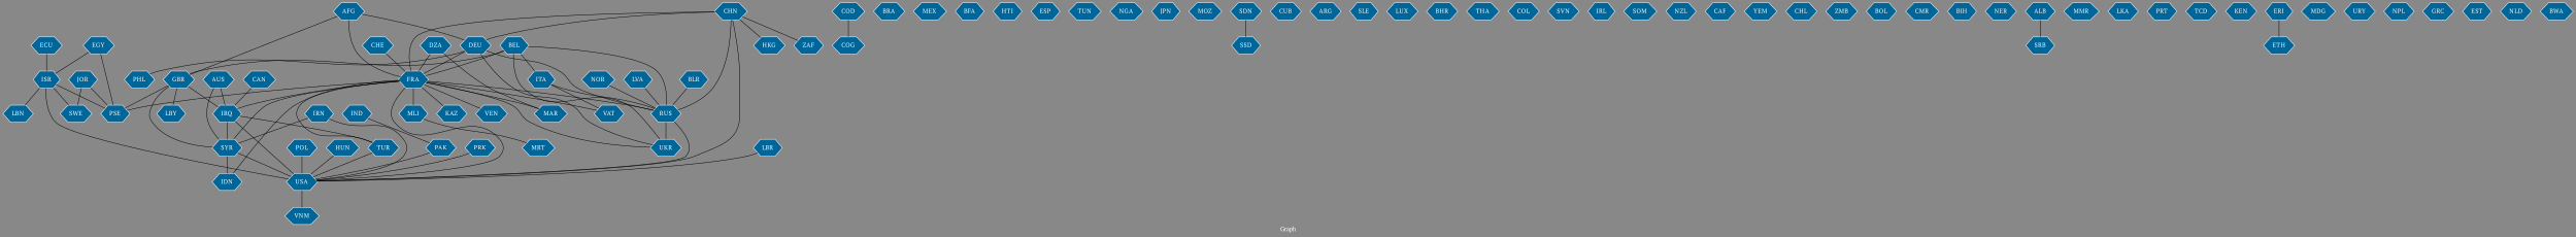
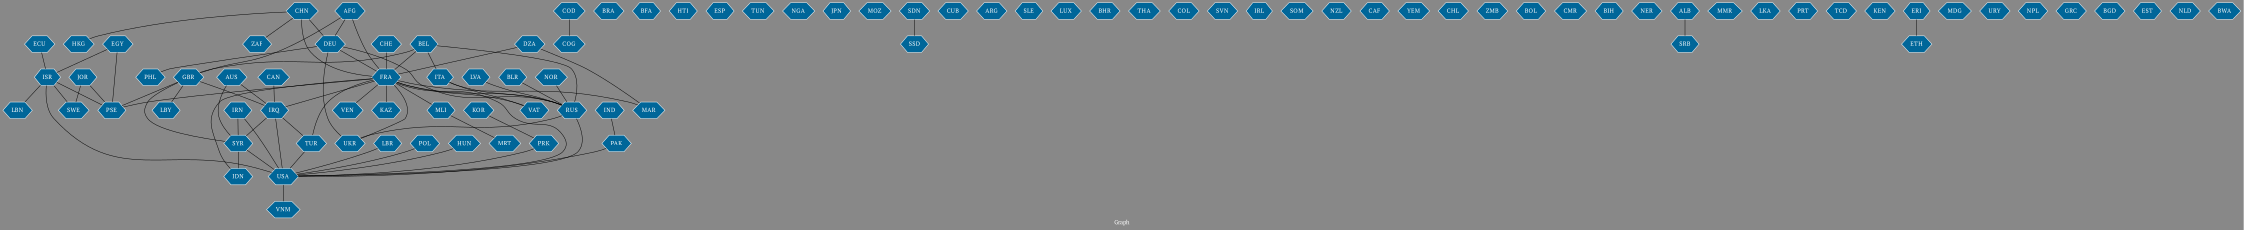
  graph {
    bgcolor="#888888"
    fontcolor=white
    fontname="PT Serif"
    fontsize=12
    label="Graph"
    node [color=white fillcolor="#006699" fontcolor=white fontname="PT Serif" shape=hexagon style=filled]
    edge [arrowhead=open color=black fontcolor=white fontname="PT Serif" fontsize=12 weight=1]
    n1 [label=EGY]
    n2 [label=ISR]
    n3 [label=PSE]
    n4 [label=USA]
    n5 [label=SWE]
    n6 [label=LBN]
    n7 [label=DEU]
    n8 [label=FRA]
    n9 [label=RUS]
    n10 [label=UKR]
    n11 [label=PHL]
    n12 [label=TUR]
    n13 [label=IDN]
    n14 [label=SYR]
    n15 [label=IRQ]
    n16 [label=MLI]
    n17 [label=VAT]
    n18 [label=MAR]
    n19 [label=VEN]
    n20 [label=KAZ]
    n21 [label=VNM]
    n22 [label=MRT]
    n23 [label=COD]
    n24 [label=COG]
    n25 [label=BRA]
-   n26 [label=MEX]
    n27 [label=BFA]
    n28 [label=HTI]
    n29 [label=CHN]
    n30 [label=ZAF]
    n31 [label=HKG]
    n32 [label=ITA]
    n33 [label=ESP]
    n34 [label=TUN]
+   n35 [label=KOR]
    n36 [label=PRK]
    n37 [label=LBR]
    n38 [label=AUS]
    n39 [label=NGA]
    n40 [label=JPN]
    n41 [label=MOZ]
    n42 [label=POL]
    n43 [label=GBR]
    n44 [label=LBY]
    n45 [label=CAN]
    n46 [label=DZA]
    n47 [label=SDN]
    n48 [label=SSD]
    n49 [label=CUB]
    n50 [label=ARG]
    n51 [label=BEL]
    n52 [label=ECU]
    n53 [label=SLE]
    n54 [label=IRN]
    n55 [label=LVA]
    n56 [label=LUX]
    n57 [label=BHR]
    n58 [label=THA]
    n59 [label=COL]
    n60 [label=SVN]
    n61 [label=CHE]
    n62 [label=AFG]
    n63 [label=IRL]
    n64 [label=SOM]
    n65 [label=NZL]
    n66 [label=CAF]
    n67 [label=YEM]
    n68 [label=CHL]
    n69 [label=ZMB]
    n70 [label=BLR]
    n71 [label=BOL]
    n72 [label=CMR]
    n73 [label=HUN]
    n74 [label=IND]
    n75 [label=PAK]
    n76 [label=BIH]
    n77 [label=NER]
    n78 [label=SRB]
    n79 [label=ALB]
    n80 [label=MMR]
    n81 [label=LKA]
    n82 [label=PRT]
    n83 [label=TCD]
    n84 [label=KEN]
    n85 [label=NOR]
    n86 [label=ERI]
    n87 [label=ETH]
    n88 [label=MDG]
    n89 [label=URY]
    n90 [label=NPL]
    n91 [label=GRC]
    n92 [label=JOR]
+   n93 [label=BGD]
    n94 [label=EST]
    n95 [label=NLD]
    n96 [label=BWA]
    n1 -- n2
    n1 -- n3
    n2 -- n3 [weight=7]
    n2 -- n4 [weight=4]
    n2 -- n5 [weight=2]
    n2 -- n6
    n4 -- n21
    n7 -- n8 [weight=4]
    n7 -- n9
    n7 -- n10
    n7 -- n11
    n8 -- n3 [weight=2]
    n8 -- n4
    n8 -- n9 [weight=3]
    n8 -- n10
    n8 -- n12
    n8 -- n13 [weight=8]
-   n8 -- n14 [weight=3]
    n8 -- n15 [weight=2]
    n8 -- n16 [weight=7]
    n8 -- n17
    n8 -- n18
    n8 -- n19
    n8 -- n20 [weight=3]
    n9 -- n4 [weight=4]
    n9 -- n10 [weight=17]
    n12 -- n4 [weight=5]
    n14 -- n4 [weight=8]
    n14 -- n13 [weight=36]
    n15 -- n4 [weight=4]
    n15 -- n12 [weight=9]
    n15 -- n14 [weight=20]
    n16 -- n22
    n23 -- n24
-   n29 -- n4 [weight=2]
    n29 -- n7
    n29 -- n8 [weight=2]
-   n29 -- n9
    n29 -- n30
    n29 -- n31
    n32 -- n9
    n32 -- n17
+   n35 -- n36
    n36 -- n4
    n37 -- n4
    n38 -- n14
    n38 -- n15
    n42 -- n4 [weight=2]
    n43 -- n3 [weight=5]
    n43 -- n14
    n43 -- n15
    n43 -- n44
    n45 -- n15 [weight=3]
    n46 -- n8 [weight=3]
    n46 -- n18 [weight=3]
    n47 -- n48
    n51 -- n8 [weight=5]
    n51 -- n9 [weight=3]
-   n51 -- n10 [weight=2]
    n51 -- n32
    n51 -- n43 [weight=4]
    n52 -- n2
    n54 -- n4
    n54 -- n14
    n55 -- n9
    n61 -- n8
    n62 -- n7
    n62 -- n8 [weight=2]
    n62 -- n43
    n70 -- n9
    n73 -- n4
    n74 -- n75 [weight=2]
    n75 -- n4
    n79 -- n78
    n85 -- n9
    n86 -- n87
    n92 -- n3
    n92 -- n5 [weight=5]
  }
